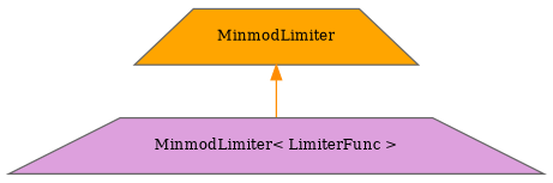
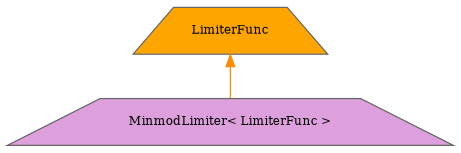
  digraph {
    fontname="DejaVu Serif"
    node [color=gray40 fontname="DejaVu Serif" fontsize=10 shape=trapezium style=filled]
    n1 [fillcolor=plum fontcolor=black height=0.2 label="MinmodLimiter\< LimiterFunc \>" width=0.4]
-   n2 [fillcolor=orange height=0.2 label=MinmodLimiter width=0.4]
+   n2 [fillcolor=orange height=0.2 label=LimiterFunc width=0.4]
    n2 -> n1 [color=darkorange dir=back fontname="DejaVu Serif" fontsize=10 labelfontname=Helvetica labelfontsize=10 style=solid]
  }
